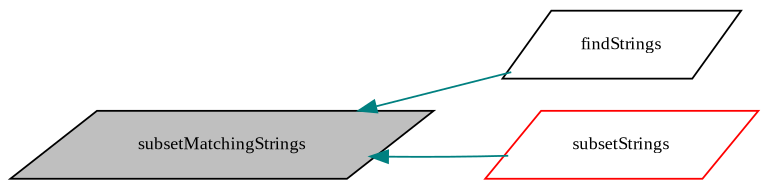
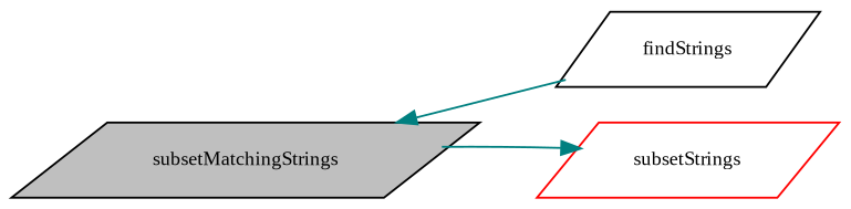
  digraph {
    fontname="Liberation Serif"
    rankdir=LR
    node [color=black fontname="Liberation Serif" fontsize=10 shape=parallelogram]
    edge [color=teal dir=back fontname="Liberation Serif" fontsize=10 labelfontname=FreeSans labelfontsize=10 style=solid]
    n1 [fillcolor=grey75 fontcolor=black height=0.2 label=subsetMatchingStrings style=filled width=0.4]
    n2 [height=0.2 label=findStrings width=0.4]
    n3 [color=red height=0.2 label=subsetStrings width=0.4]
    n1 -> n2
-   n1 -> n3
+   n3 -> n1
  }
